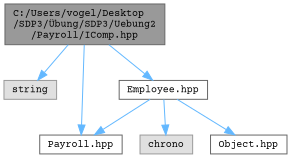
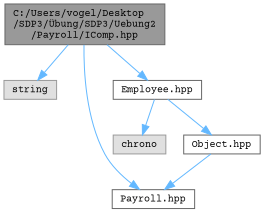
  digraph {
    fontname="Courier Prime"
    node [color=grey40 fillcolor=white fontname="Courier Prime" fontsize=10 shape=box style=filled]
    edge [color=steelblue1 fontname="Courier Prime" fontsize=10 labelfontname=Helvetica labelfontsize=10 style=solid]
    n1 [color=gray40 fillcolor=grey60 fontcolor=black height=0.2 label="C:/Users/vogel/Desktop\l/SDP3/Übung/SDP3/Uebung2\l/Payroll/IComp.hpp" width=0.4]
    n2 [color=grey60 fillcolor="#E0E0E0" height=0.2 label=string width=0.4]
    n3 [height=0.2 label="Payroll.hpp" width=0.4]
    n4 [height=0.2 label="Employee.hpp" width=0.4]
    n5 [color=grey60 fillcolor="#E0E0E0" height=0.2 label=chrono width=0.4]
    n6 [height=0.2 label="Object.hpp" width=0.4]
    n1 -> n2
    n1 -> n3
    n1 -> n4
-   n4 -> n3
+   n6 -> n3
    n4 -> n5
    n4 -> n6
  }
